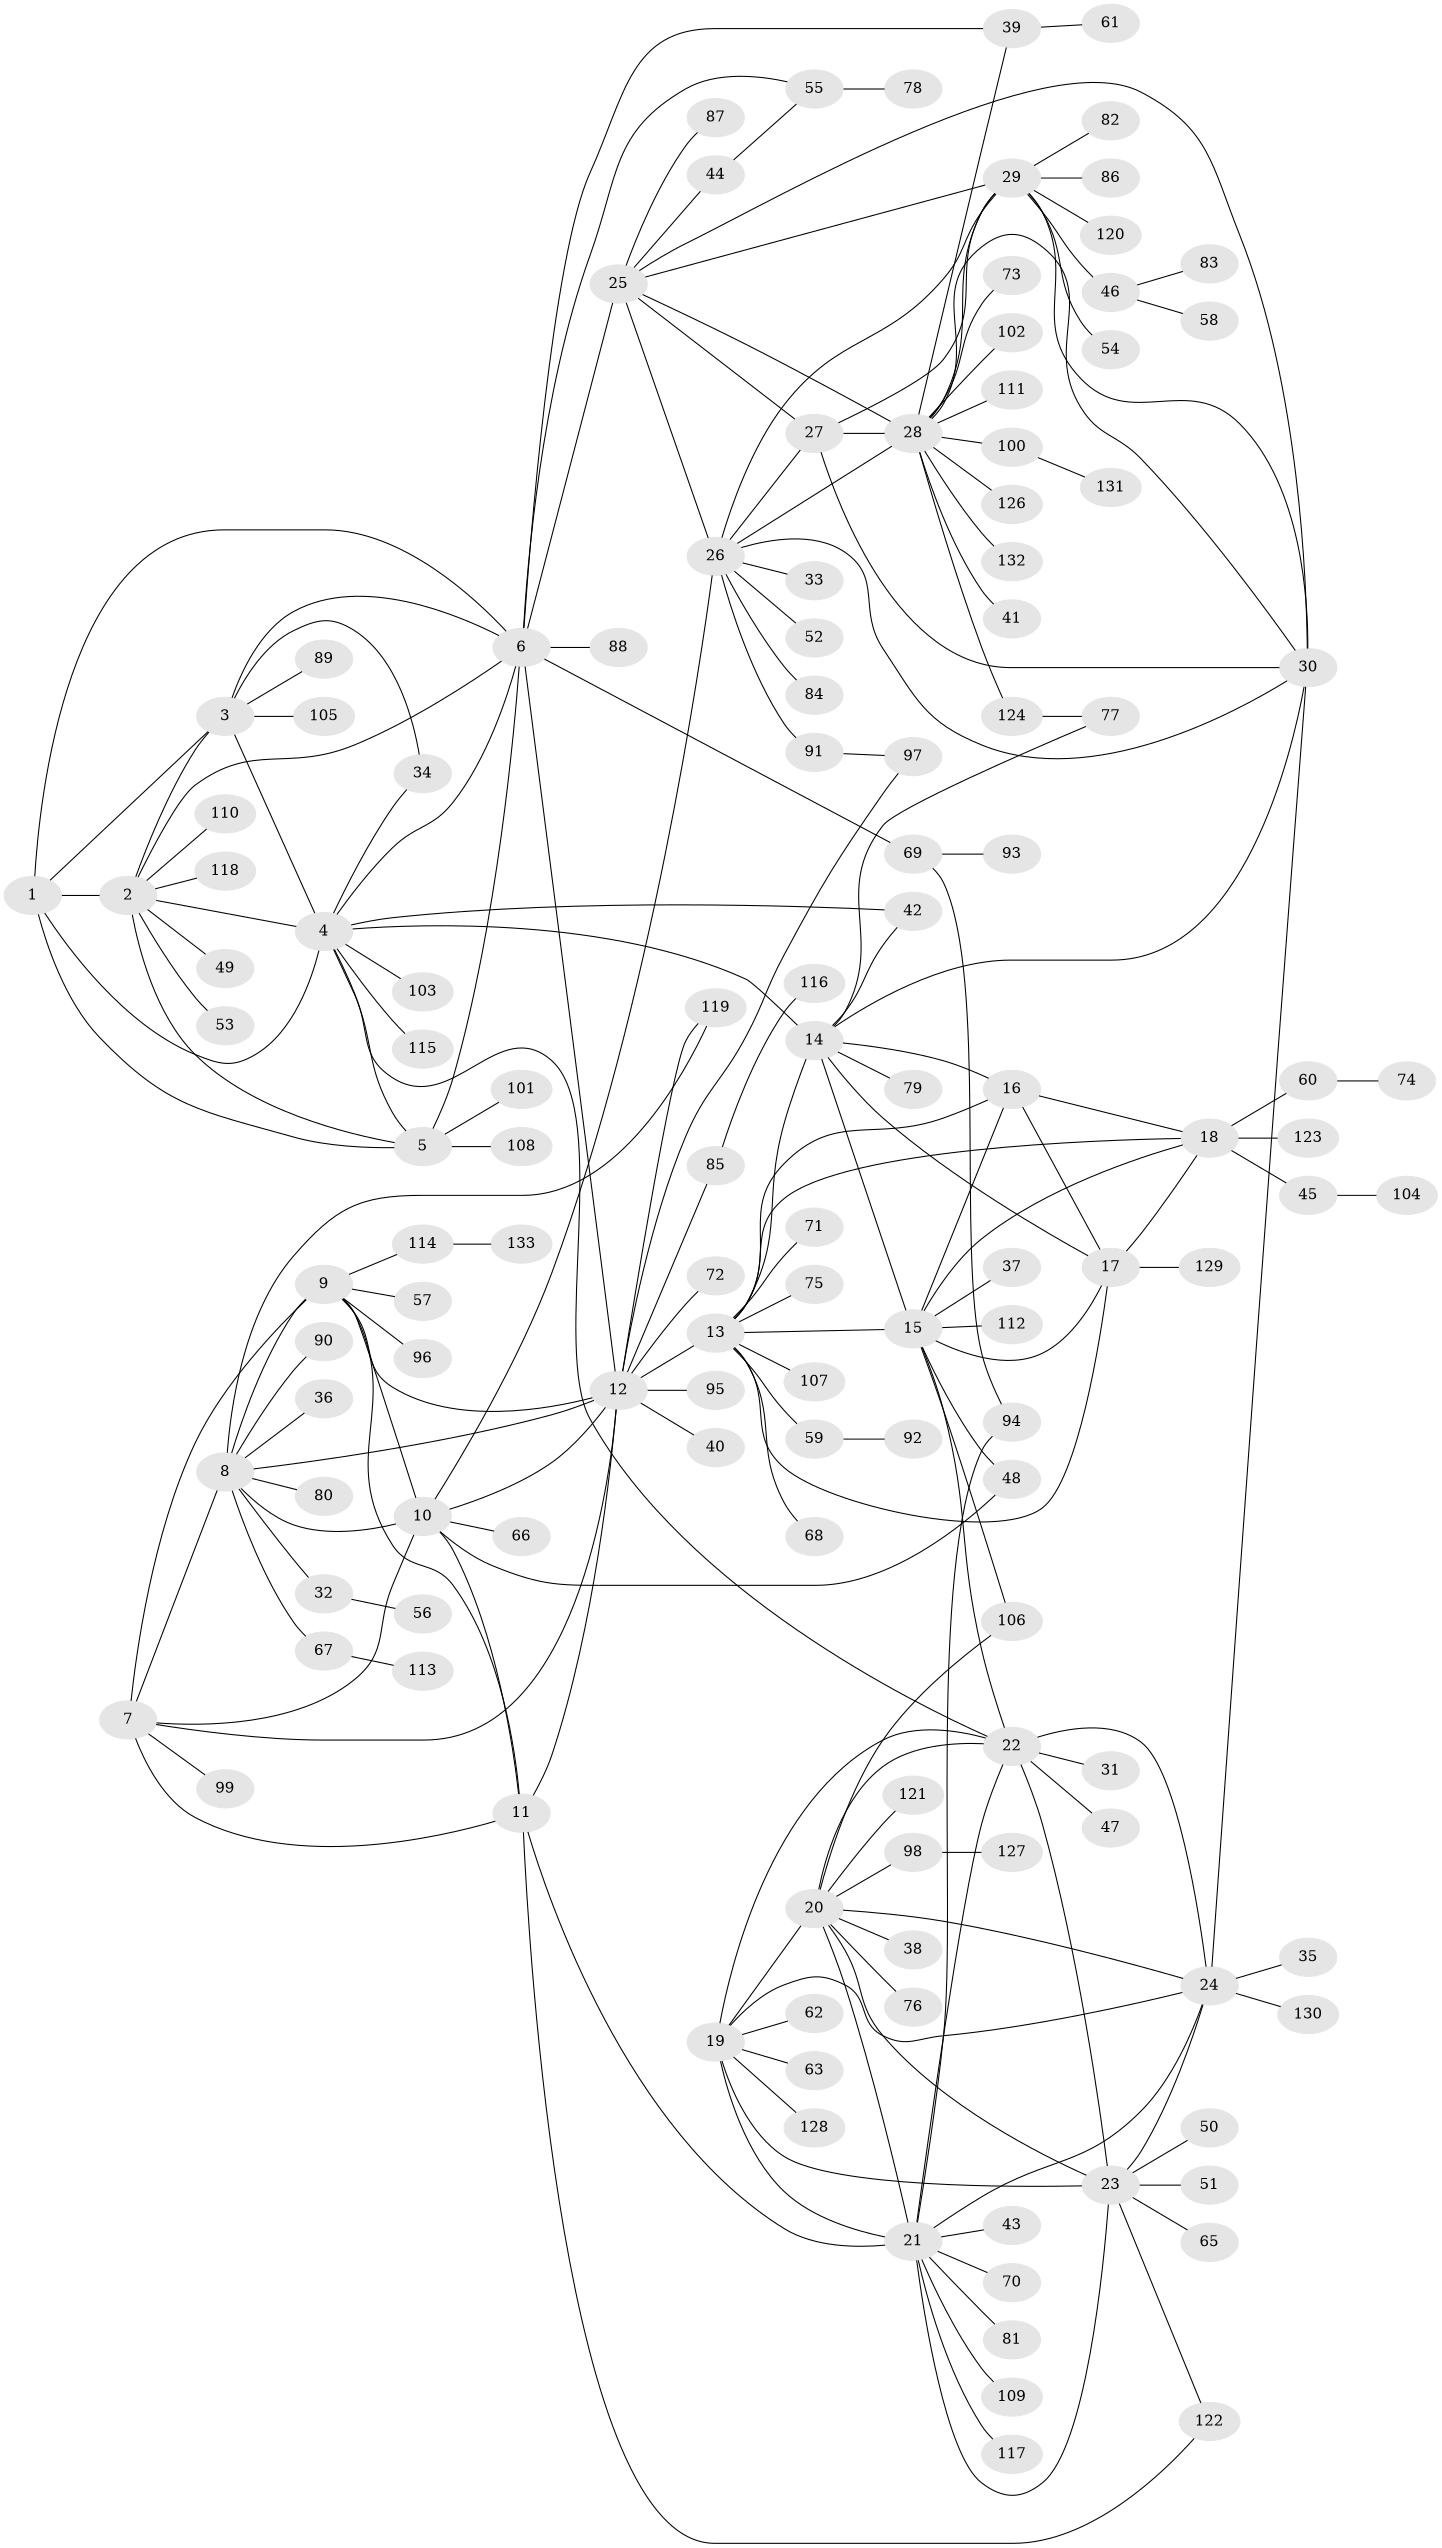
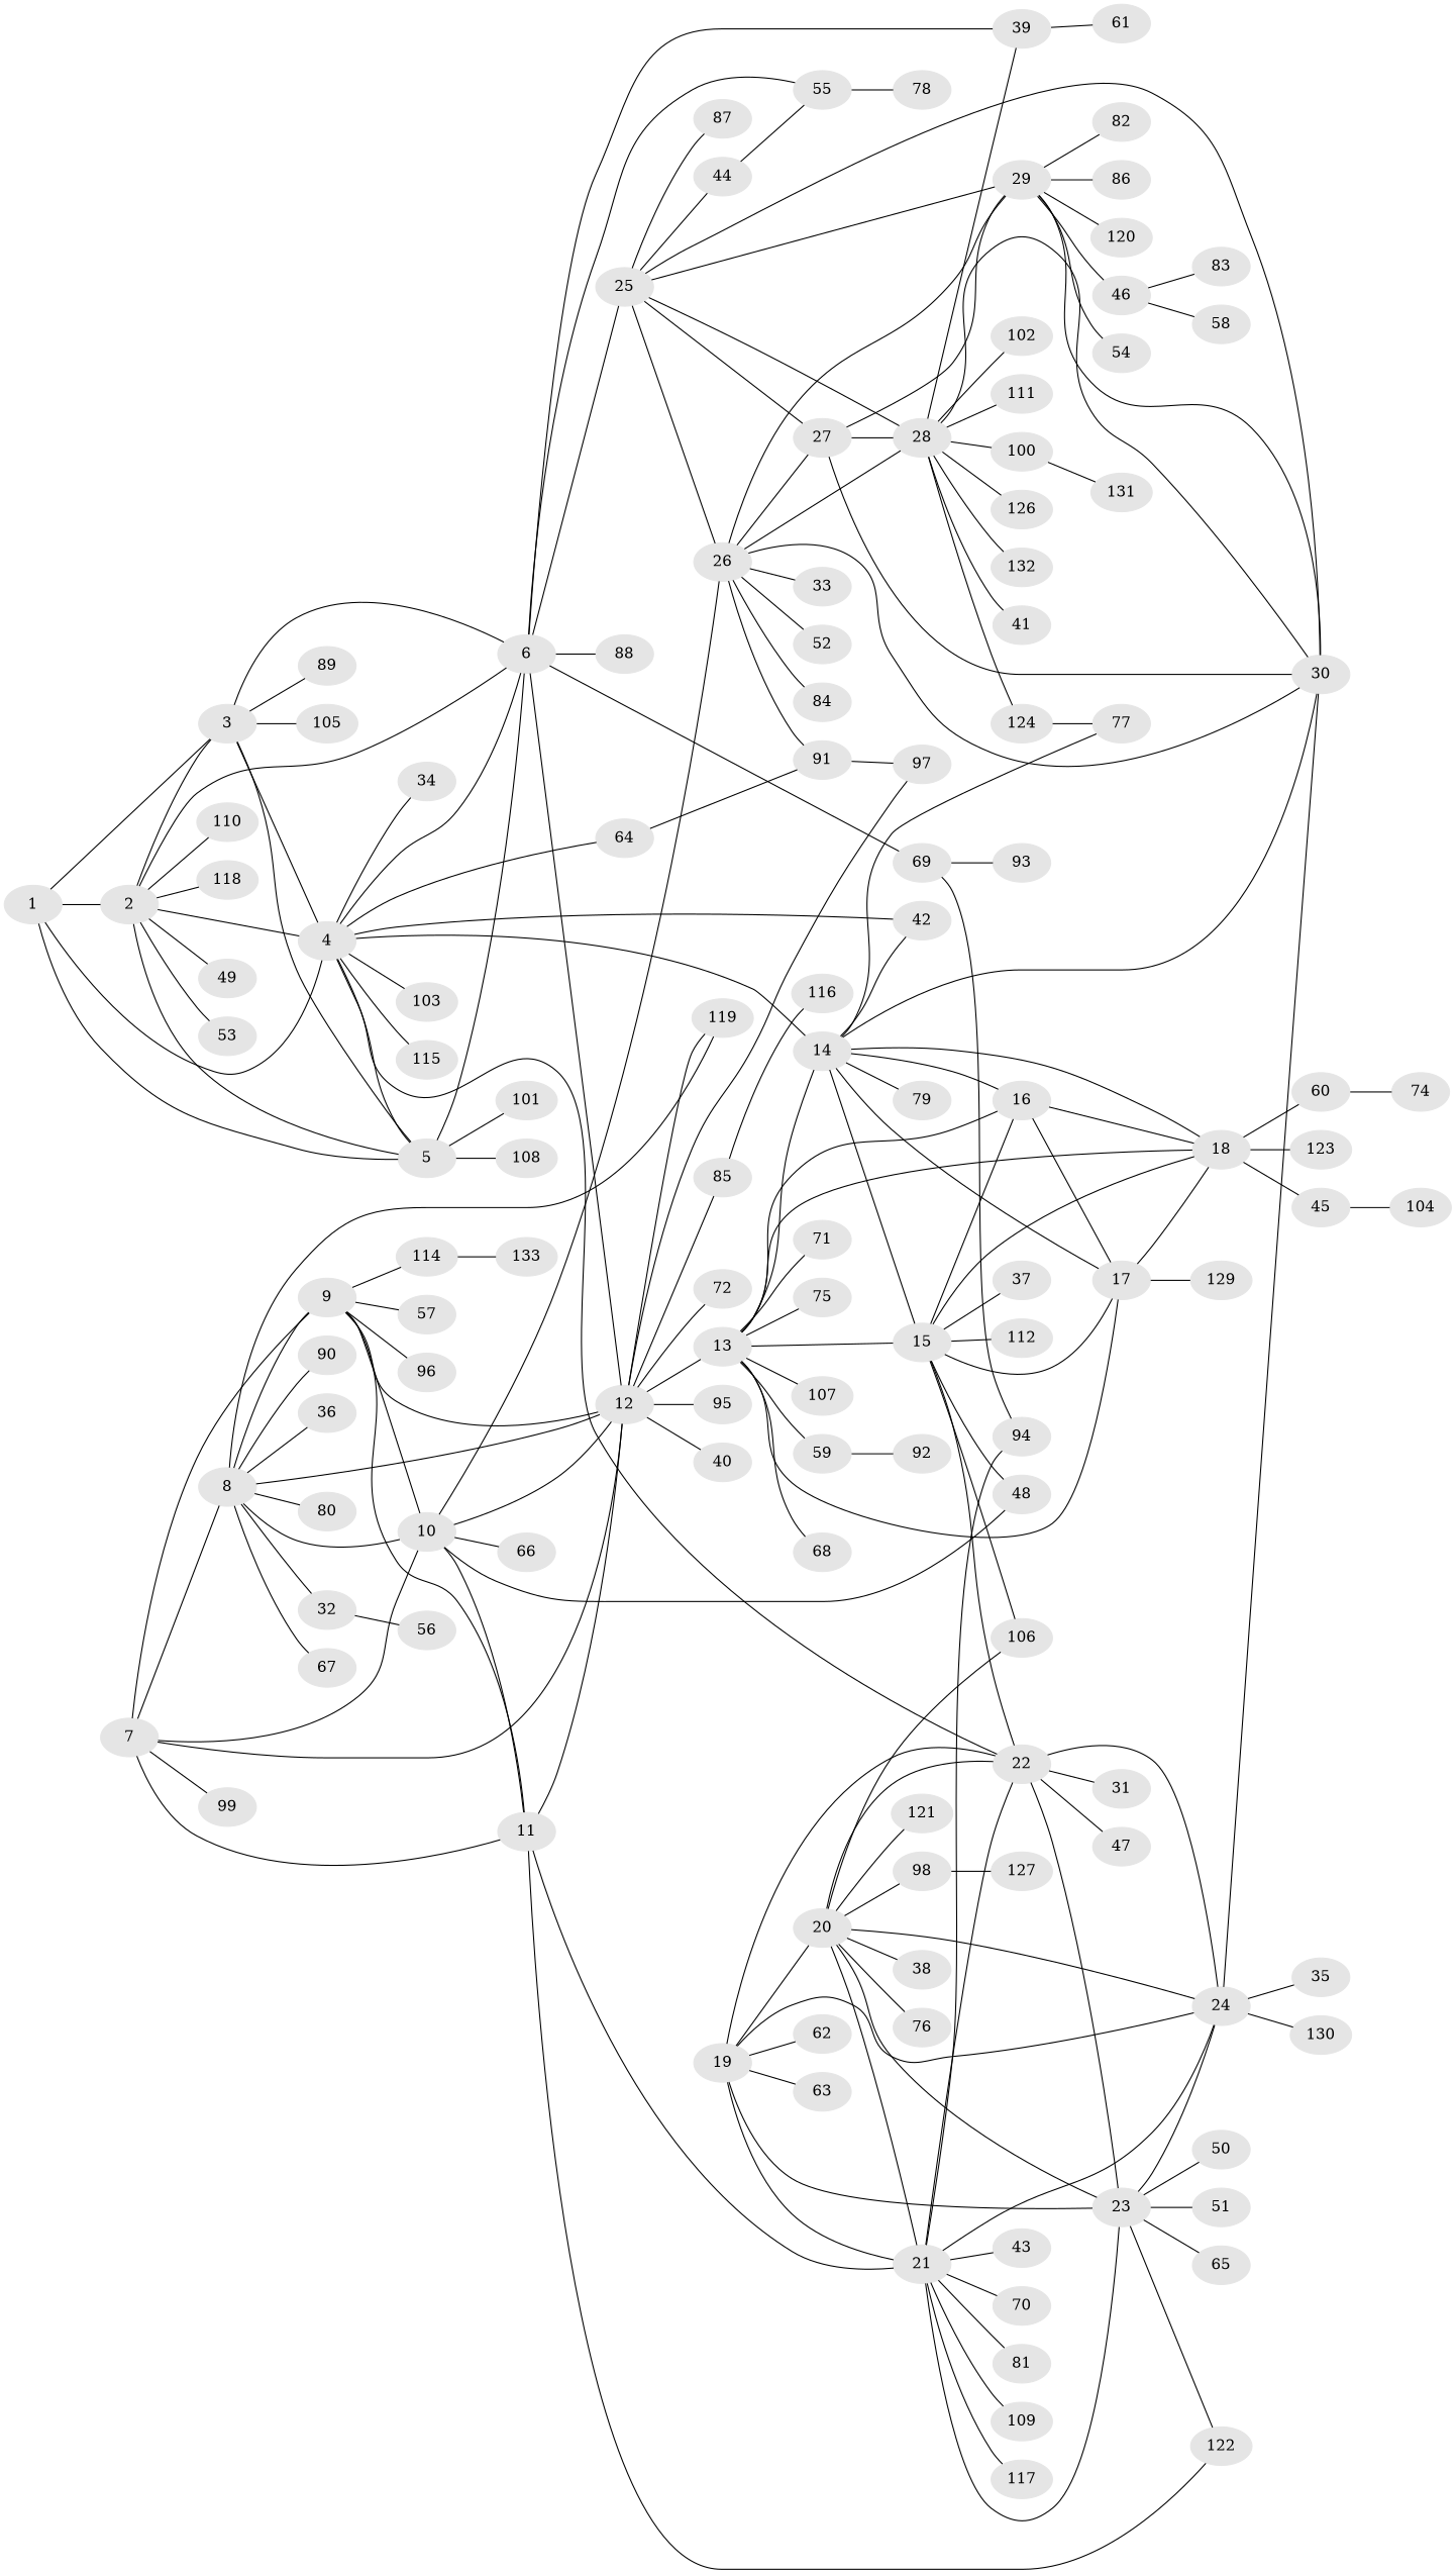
  graph {
    rankdir=LR
    node [color=gray90 style=filled]
    1
    2
    3
    4
    5
    6
    49
    53
    110
    118
    89
    105
    14
    22
    34
    42
+   64
    103
    115
    101
    108
    12
    25
    39
    55
    69
    88
    15
    16
    17
    18
    30
    77
    79
    23
    24
    31
    47
    91
    13
    40
    72
    85
    95
    97
    119
    26
    27
    28
    29
    44
    87
    61
    78
    94
    93
    7
    8
    9
    10
    11
    99
    32
    36
    67
    80
    90
    57
    96
    114
    48
    66
    21
    122
    56
-   113
    133
    33
    52
    84
    43
    70
    81
    109
    117
    59
    68
    71
    75
    107
    116
    37
    106
    112
    129
    45
    60
    123
    92
    104
    74
    19
    20
    62
    63
-   128
    38
    76
    98
    121
    50
    51
    65
    35
    130
    127
    41
-   73
    100
    102
    111
    124
    126
    132
    46
    54
    82
    86
    120
    131
    58
    83
    1 -- 2
    1 -- 3
    1 -- 4
    1 -- 5
-   1 -- 6
    2 -- 3
    2 -- 4
    2 -- 5
    2 -- 6
    2 -- 49
    2 -- 53
    2 -- 110
    2 -- 118
    3 -- 4
-   3 -- 34
+   3 -- 5
    3 -- 6
    3 -- 89
    3 -- 105
    4 -- 5
    4 -- 6
    4 -- 14
    4 -- 22
    4 -- 34
    4 -- 42
+   4 -- 64
    4 -- 103
    4 -- 115
    5 -- 6
    5 -- 101
    5 -- 108
    6 -- 12
    6 -- 25
    6 -- 39
    6 -- 55
    6 -- 69
    6 -- 88
    14 -- 42
    14 -- 15
    14 -- 16
    14 -- 17
+   14 -- 18
    14 -- 30
    14 -- 77
    14 -- 79
    22 -- 23
    22 -- 24
    22 -- 31
    22 -- 47
+   64 -- 91
    12 -- 13
    12 -- 40
    12 -- 72
    12 -- 85
    12 -- 95
    12 -- 97
    12 -- 119
    25 -- 30
    25 -- 26
    25 -- 27
    25 -- 28
    25 -- 29
    25 -- 44
    25 -- 87
    39 -- 61
    55 -- 78
    69 -- 94
    69 -- 93
    15 -- 22
    15 -- 16
    15 -- 17
    15 -- 18
    15 -- 48
    15 -- 37
    15 -- 106
    15 -- 112
    16 -- 17
    16 -- 18
    17 -- 18
    17 -- 129
    18 -- 45
    18 -- 60
    18 -- 123
    23 -- 24
    23 -- 122
    23 -- 50
    23 -- 51
    23 -- 65
    24 -- 30
    24 -- 35
    24 -- 130
    91 -- 97
    13 -- 14
    13 -- 15
    13 -- 16
    13 -- 17
    13 -- 18
    13 -- 59
    13 -- 68
    13 -- 71
    13 -- 75
    13 -- 107
    85 -- 116
    26 -- 30
    26 -- 91
    26 -- 27
    26 -- 28
    26 -- 29
    26 -- 33
    26 -- 52
    26 -- 84
    27 -- 30
    27 -- 28
    27 -- 29
    28 -- 39
    28 -- 30
-   28 -- 29
    28 -- 41
-   28 -- 73
    28 -- 100
    28 -- 102
    28 -- 111
    28 -- 124
    28 -- 126
    28 -- 132
    29 -- 30
    29 -- 46
    29 -- 54
    29 -- 82
    29 -- 86
    29 -- 120
    44 -- 55
    7 -- 12
    7 -- 8
    7 -- 9
    7 -- 10
    7 -- 11
    7 -- 99
    8 -- 12
    8 -- 119
    8 -- 9
    8 -- 10
    8 -- 32
    8 -- 36
    8 -- 67
    8 -- 80
    8 -- 90
    9 -- 12
    9 -- 10
    9 -- 11
    9 -- 57
    9 -- 96
    9 -- 114
    10 -- 12
    10 -- 26
    10 -- 11
    10 -- 48
    10 -- 66
    11 -- 12
    11 -- 21
    11 -- 122
    32 -- 56
-   67 -- 113
    114 -- 133
    21 -- 22
    21 -- 23
    21 -- 24
    21 -- 94
    21 -- 43
    21 -- 70
    21 -- 81
    21 -- 109
    21 -- 117
    59 -- 92
    45 -- 104
    60 -- 74
    19 -- 22
    19 -- 23
    19 -- 24
    19 -- 21
    19 -- 20
    19 -- 62
    19 -- 63
-   19 -- 128
    20 -- 22
    20 -- 23
    20 -- 24
    20 -- 21
    20 -- 106
    20 -- 38
    20 -- 76
    20 -- 98
    20 -- 121
    98 -- 127
    100 -- 131
    124 -- 77
    46 -- 58
    46 -- 83
  }
